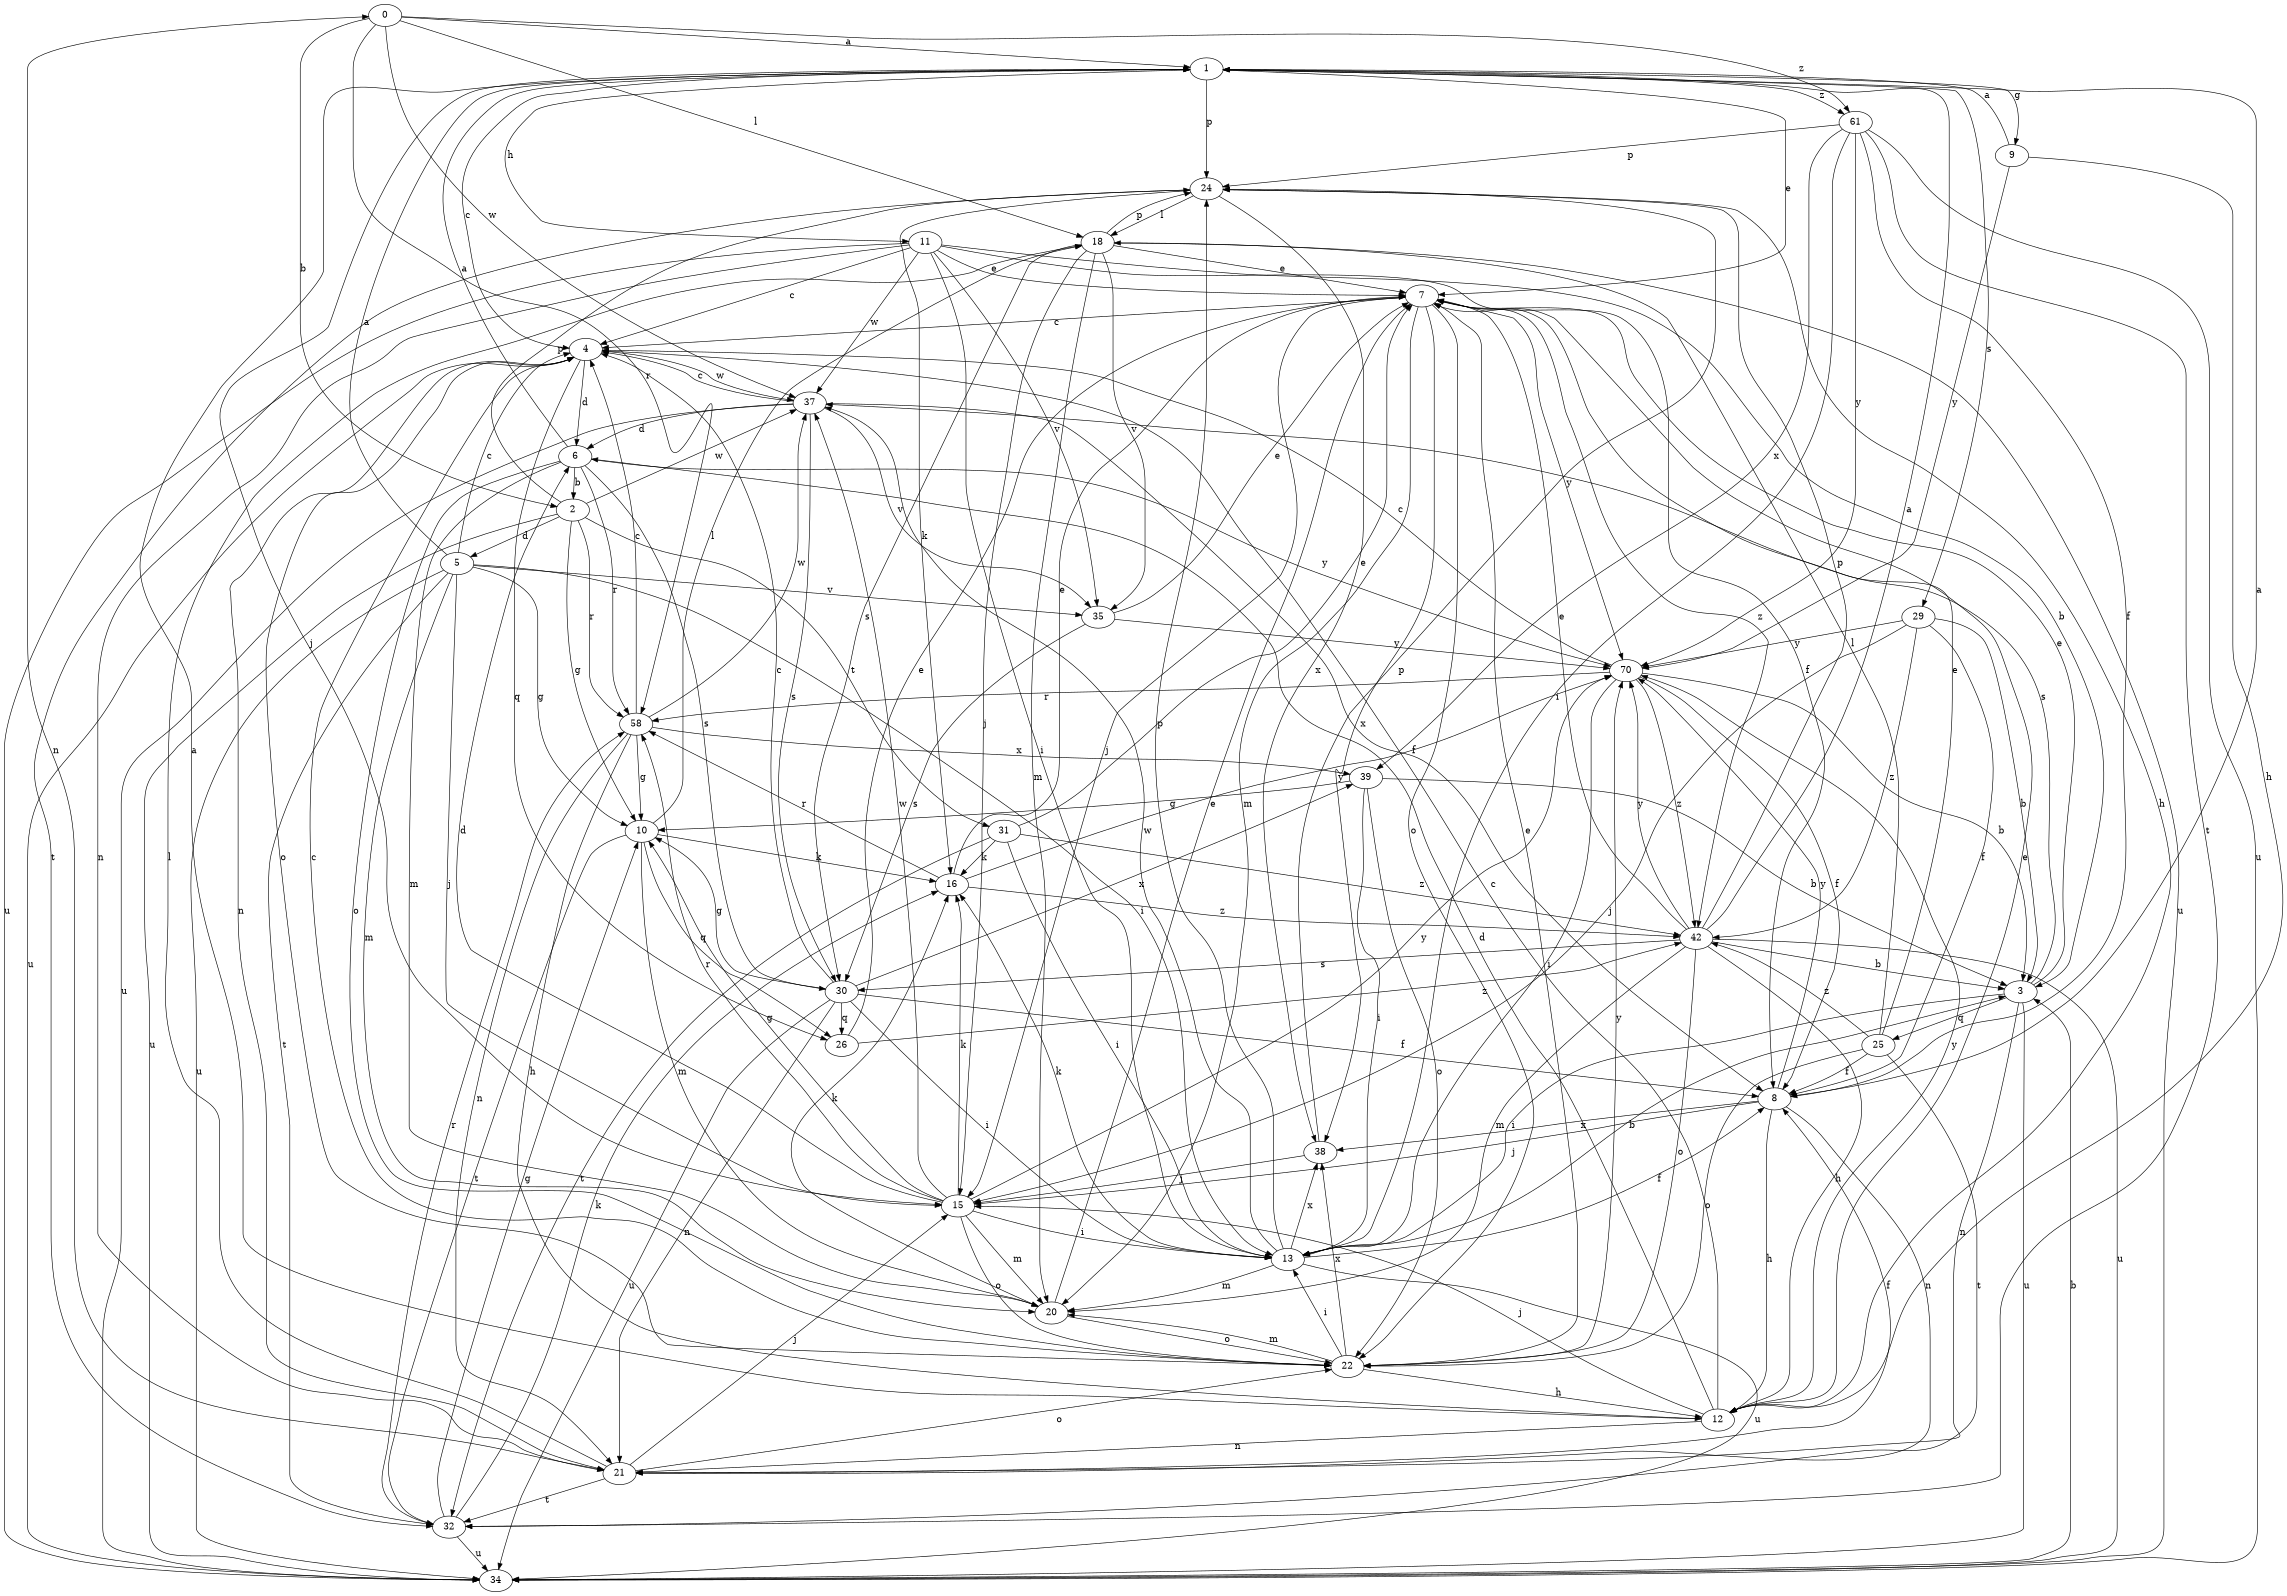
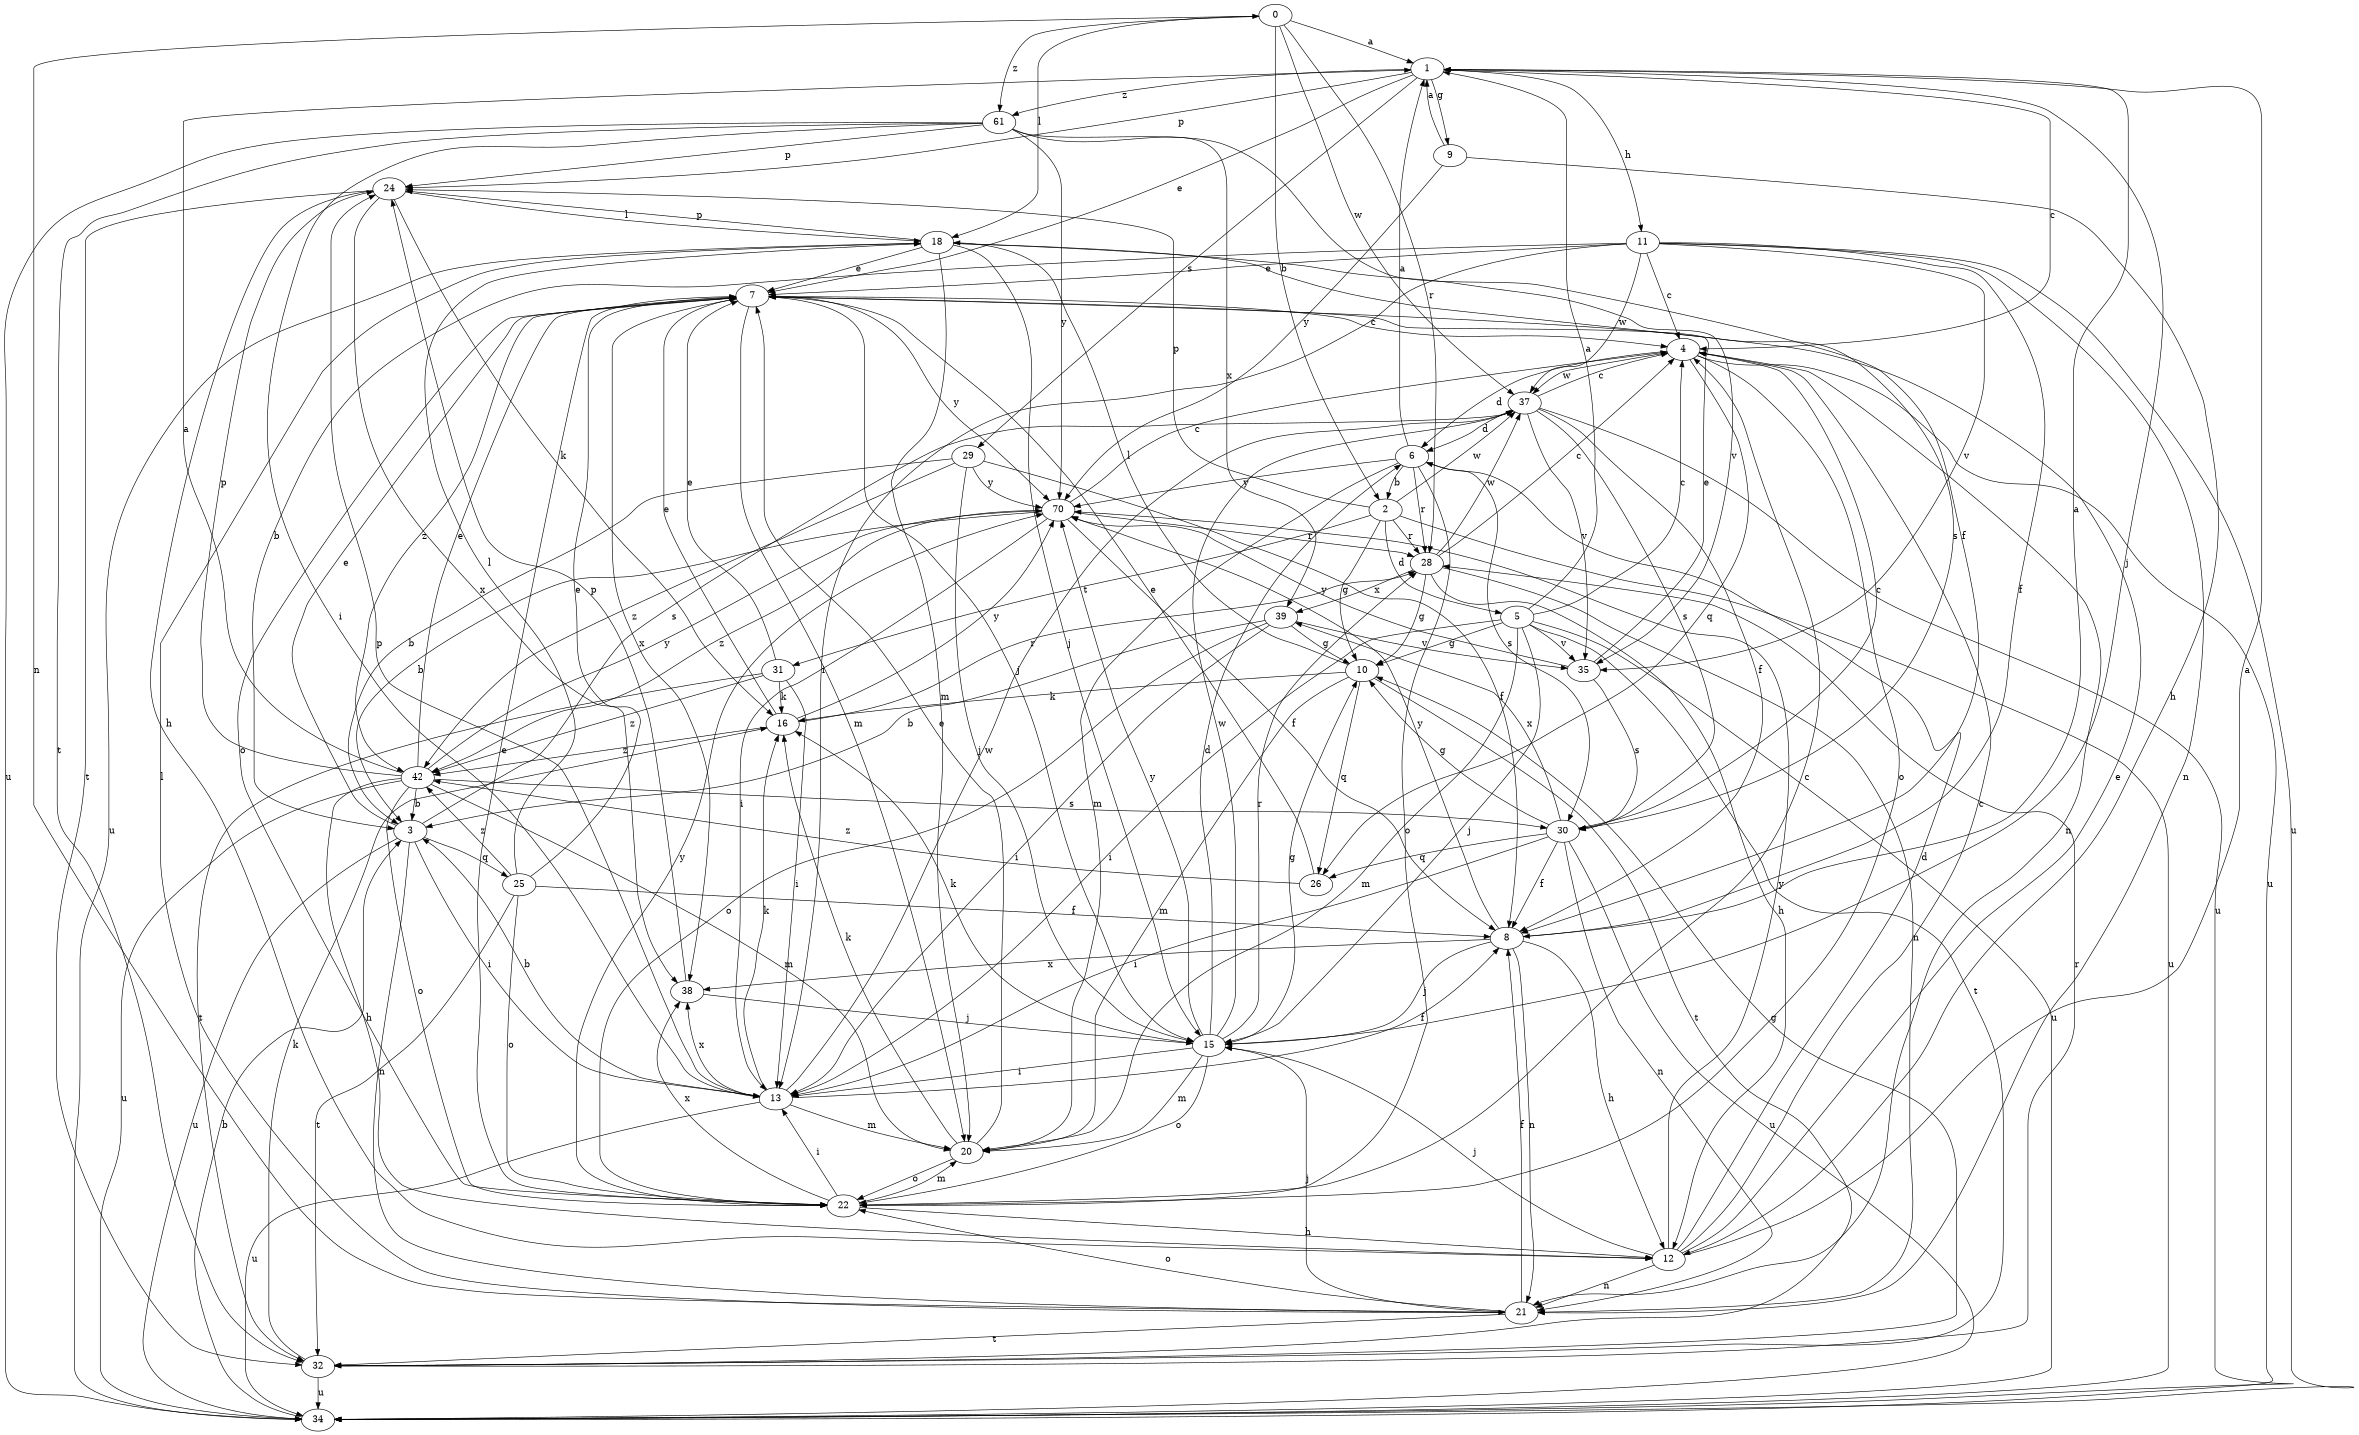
  strict digraph {
    0
    1
    2
    18
-   28 [label=58]
+   28
    37
    n7 [label=61]
    4
    7
    9
    11
    15
    24
    29
    5
    10
    31
    34
    30
    20
    35
    21
    22
    32
    8
    12
    39
    6
    13
    n30 [label=70]
    26
    38
    42
    3
    16
    25
    0 -> 1 [label=a]
    0 -> 2 [label=b]
    0 -> 18 [label=l]
    0 -> 28 [label=r]
    0 -> 37 [label=w]
    0 -> n7 [label=z]
    1 -> n7 [label=z]
    1 -> 4 [label=c]
    1 -> 7 [label=e]
    1 -> 9 [label=g]
    1 -> 11 [label=h]
    1 -> 15 [label=j]
    1 -> 24 [label=p]
    1 -> 29 [label=s]
    2 -> 28 [label=r]
    2 -> 37 [label=w]
    2 -> 24 [label=p]
    2 -> 5 [label=d]
    2 -> 10 [label=g]
    2 -> 31 [label=t]
    2 -> 34 [label=u]
    18 -> 7 [label=e]
    18 -> 15 [label=j]
    18 -> 24 [label=p]
    18 -> 34 [label=u]
    18 -> 30 [label=s]
    18 -> 20 [label=m]
    18 -> 35 [label=v]
    28 -> 37 [label=w]
    28 -> 4 [label=c]
    28 -> 10 [label=g]
    28 -> 21 [label=n]
    28 -> 12 [label=h]
    28 -> 39 [label=x]
    37 -> 4 [label=c]
    37 -> 34 [label=u]
    37 -> 30 [label=s]
    37 -> 35 [label=v]
    37 -> 8 [label=f]
    37 -> 6 [label=d]
    n7 -> 24 [label=p]
    n7 -> 34 [label=u]
    n7 -> 32 [label=t]
    n7 -> 8 [label=f]
    n7 -> 39 [label=x]
    n7 -> 13 [label=i]
    n7 -> n30 [label=y]
    4 -> 37 [label=w]
-   34 -> 4 [label=u]
+   4 -> 34 [label=u]
    4 -> 21 [label=n]
    4 -> 22 [label=o]
    4 -> 6 [label=d]
    4 -> 26 [label=q]
    7 -> 4 [label=c]
    7 -> 15 [label=j]
    7 -> 20 [label=m]
    7 -> 22 [label=o]
    7 -> n30 [label=y]
    7 -> 38 [label=x]
    7 -> 42 [label=z]
    9 -> 1 [label=a]
    9 -> 12 [label=h]
    9 -> n30 [label=y]
    11 -> 37 [label=w]
    11 -> 4 [label=c]
    11 -> 7 [label=e]
    11 -> 34 [label=u]
    11 -> 35 [label=v]
    11 -> 21 [label=n]
    11 -> 8 [label=f]
    11 -> 13 [label=i]
    11 -> 3 [label=b]
    15 -> 28 [label=r]
    15 -> 37 [label=w]
    15 -> 10 [label=g]
    15 -> 20 [label=m]
    15 -> 22 [label=o]
    15 -> 6 [label=d]
    15 -> 13 [label=i]
    15 -> n30 [label=y]
    15 -> 16 [label=k]
    24 -> 18 [label=l]
    24 -> 32 [label=t]
    24 -> 12 [label=h]
    24 -> 38 [label=x]
    24 -> 16 [label=k]
    29 -> 15 [label=j]
    29 -> 8 [label=f]
    29 -> n30 [label=y]
    29 -> 42 [label=z]
    29 -> 3 [label=b]
    5 -> 1 [label=a]
    5 -> 4 [label=c]
    5 -> 15 [label=j]
    5 -> 10 [label=g]
    5 -> 34 [label=u]
    5 -> 20 [label=m]
    5 -> 35 [label=v]
    5 -> 32 [label=t]
    5 -> 13 [label=i]
    10 -> 18 [label=l]
    10 -> 20 [label=m]
    10 -> 32 [label=t]
    10 -> 26 [label=q]
    10 -> 16 [label=k]
    31 -> 7 [label=e]
    31 -> 32 [label=t]
    31 -> 13 [label=i]
    31 -> 42 [label=z]
    31 -> 16 [label=k]
    34 -> 3 [label=b]
    30 -> 4 [label=c]
    30 -> 10 [label=g]
    30 -> 34 [label=u]
    30 -> 21 [label=n]
    30 -> 8 [label=f]
    30 -> 39 [label=x]
    30 -> 13 [label=i]
    30 -> 26 [label=q]
    20 -> 7 [label=e]
    20 -> 22 [label=o]
    20 -> 16 [label=k]
    35 -> 7 [label=e]
    35 -> 30 [label=s]
    35 -> n30 [label=y]
    21 -> 0 [label=n]
    21 -> 18 [label=l]
    21 -> 15 [label=j]
    21 -> 22 [label=o]
    21 -> 32 [label=t]
    21 -> 8 [label=f]
    22 -> 4 [label=c]
    22 -> 7 [label=e]
    22 -> 20 [label=m]
    22 -> 12 [label=h]
    22 -> 13 [label=i]
    22 -> n30 [label=y]
    22 -> 38 [label=x]
    32 -> 28 [label=r]
    32 -> 10 [label=g]
    32 -> 34 [label=u]
    32 -> 16 [label=k]
    8 -> 1 [label=a]
    8 -> 15 [label=j]
    8 -> 21 [label=n]
    8 -> 12 [label=h]
    8 -> n30 [label=y]
    8 -> 38 [label=x]
    12 -> 1 [label=a]
    12 -> 4 [label=c]
    12 -> 7 [label=e]
    12 -> 15 [label=j]
    12 -> 21 [label=n]
    12 -> 6 [label=d]
    12 -> n30 [label=y]
    39 -> 10 [label=g]
+   39 -> 35 [label=v]
    39 -> 22 [label=o]
    39 -> 13 [label=i]
    39 -> 3 [label=b]
    6 -> 1 [label=a]
    6 -> 2 [label=b]
    6 -> 28 [label=r]
    6 -> 30 [label=s]
    6 -> 20 [label=m]
    6 -> 22 [label=o]
    6 -> n30 [label=y]
    13 -> 37 [label=w]
    13 -> 24 [label=p]
    13 -> 34 [label=u]
    13 -> 20 [label=m]
    13 -> 8 [label=f]
    13 -> 38 [label=x]
    13 -> 3 [label=b]
    13 -> 16 [label=k]
    n30 -> 28 [label=r]
    n30 -> 4 [label=c]
    n30 -> 8 [label=f]
    n30 -> 13 [label=i]
    n30 -> 42 [label=z]
    n30 -> 3 [label=b]
    26 -> 7 [label=e]
    26 -> 42 [label=z]
    38 -> 15 [label=j]
    38 -> 24 [label=p]
    42 -> 1 [label=a]
    42 -> 7 [label=e]
    42 -> 24 [label=p]
    42 -> 34 [label=u]
    42 -> 30 [label=s]
    42 -> 20 [label=m]
    42 -> 22 [label=o]
    42 -> 12 [label=h]
    42 -> n30 [label=y]
    42 -> 3 [label=b]
    3 -> 37 [label=s]
    3 -> 7 [label=e]
    3 -> 34 [label=u]
    3 -> 21 [label=n]
    3 -> 13 [label=i]
    3 -> 25 [label=q]
    16 -> 28 [label=r]
    16 -> 7 [label=e]
    16 -> n30 [label=y]
    16 -> 42 [label=z]
    25 -> 18 [label=l]
    25 -> 7 [label=e]
    25 -> 22 [label=o]
    25 -> 32 [label=t]
    25 -> 8 [label=f]
    25 -> 42 [label=z]
  }
